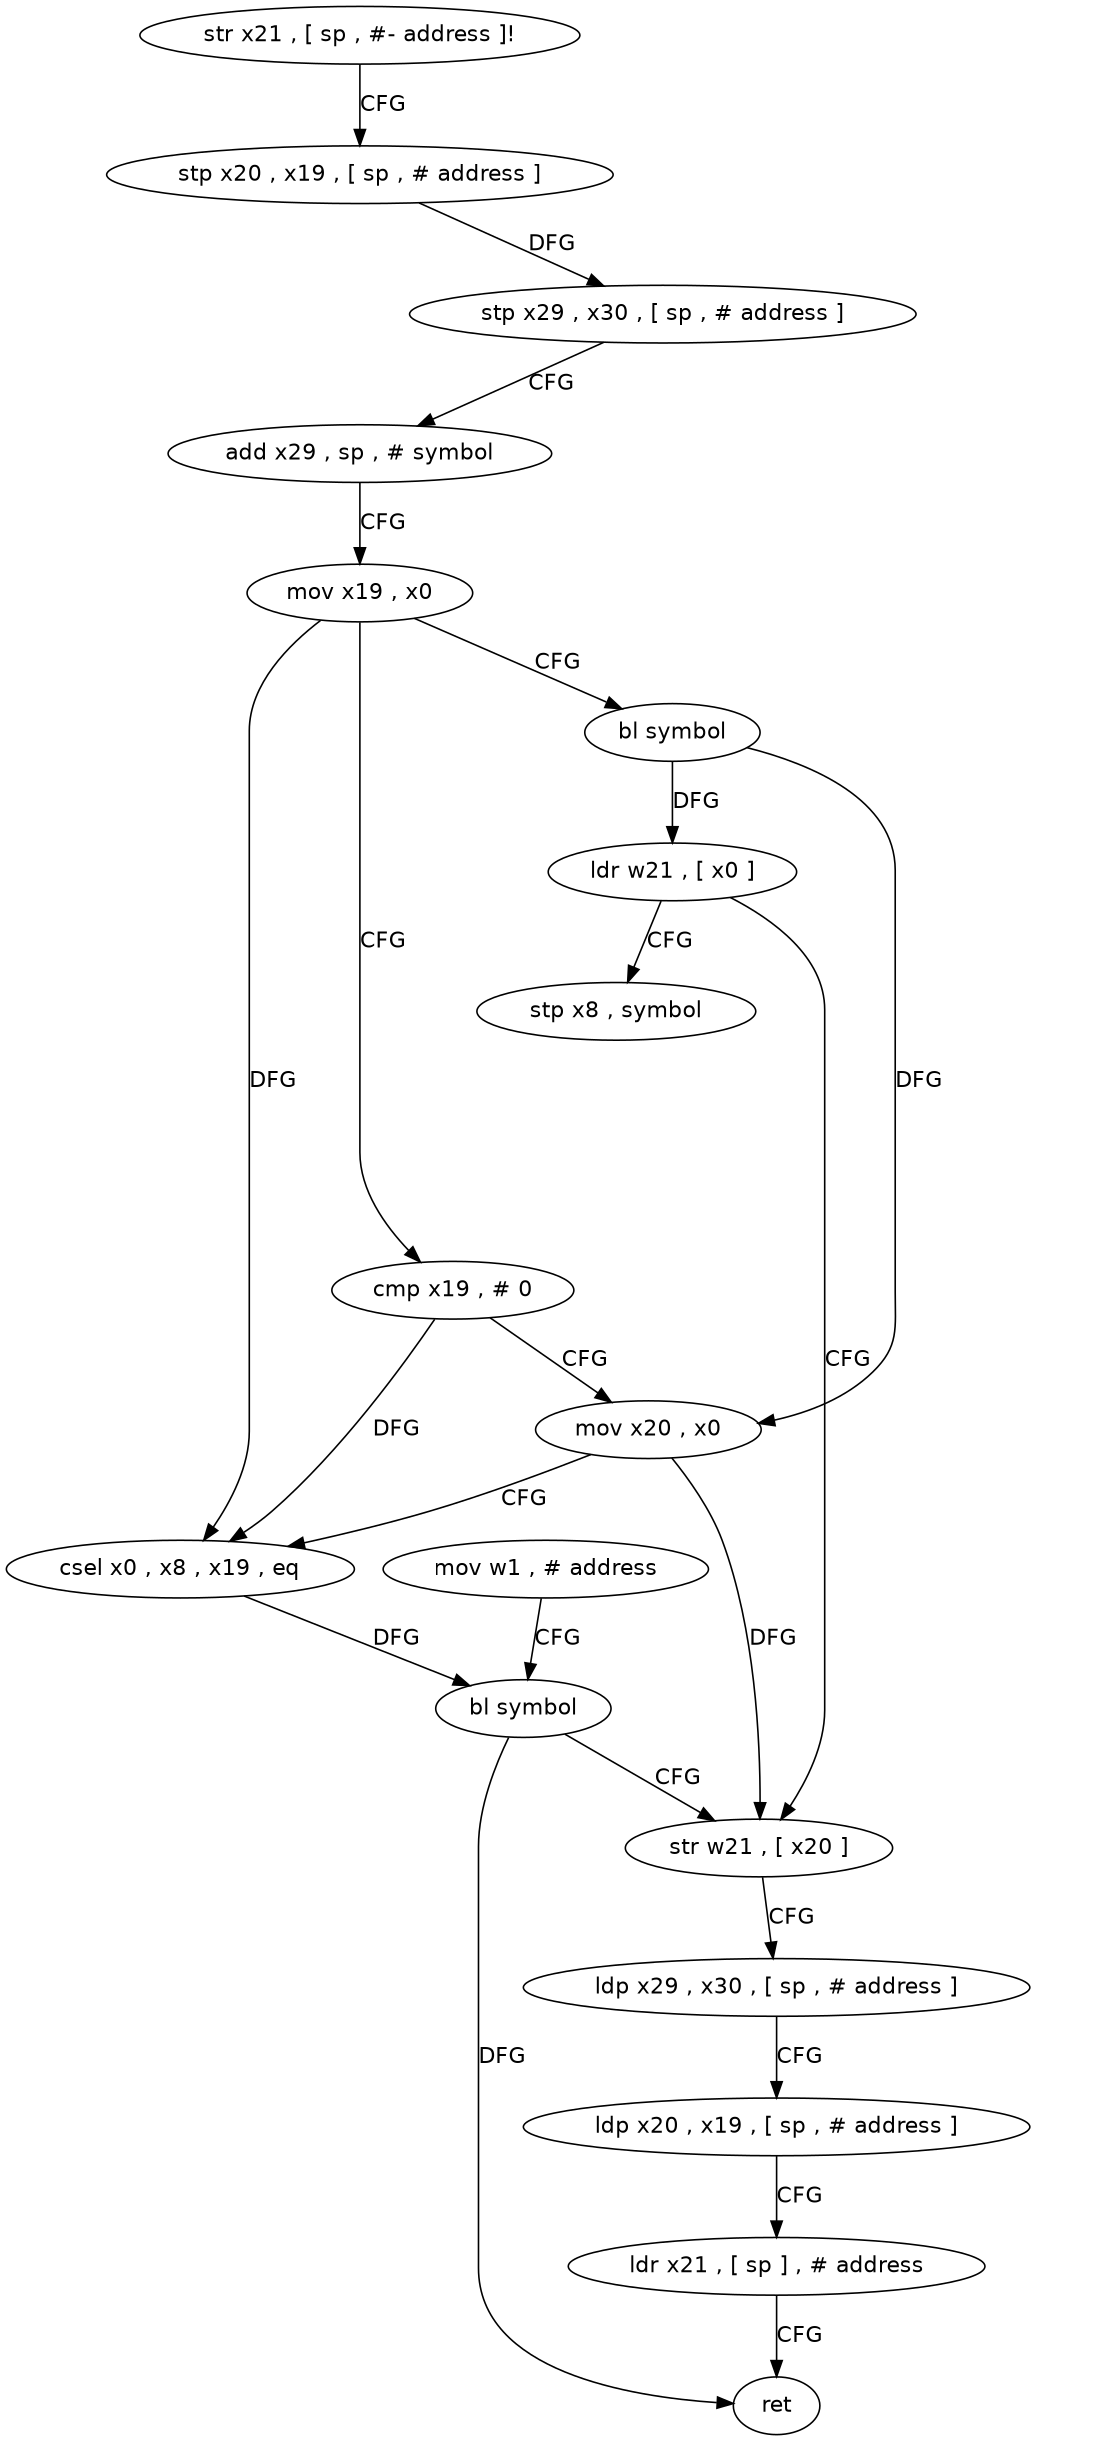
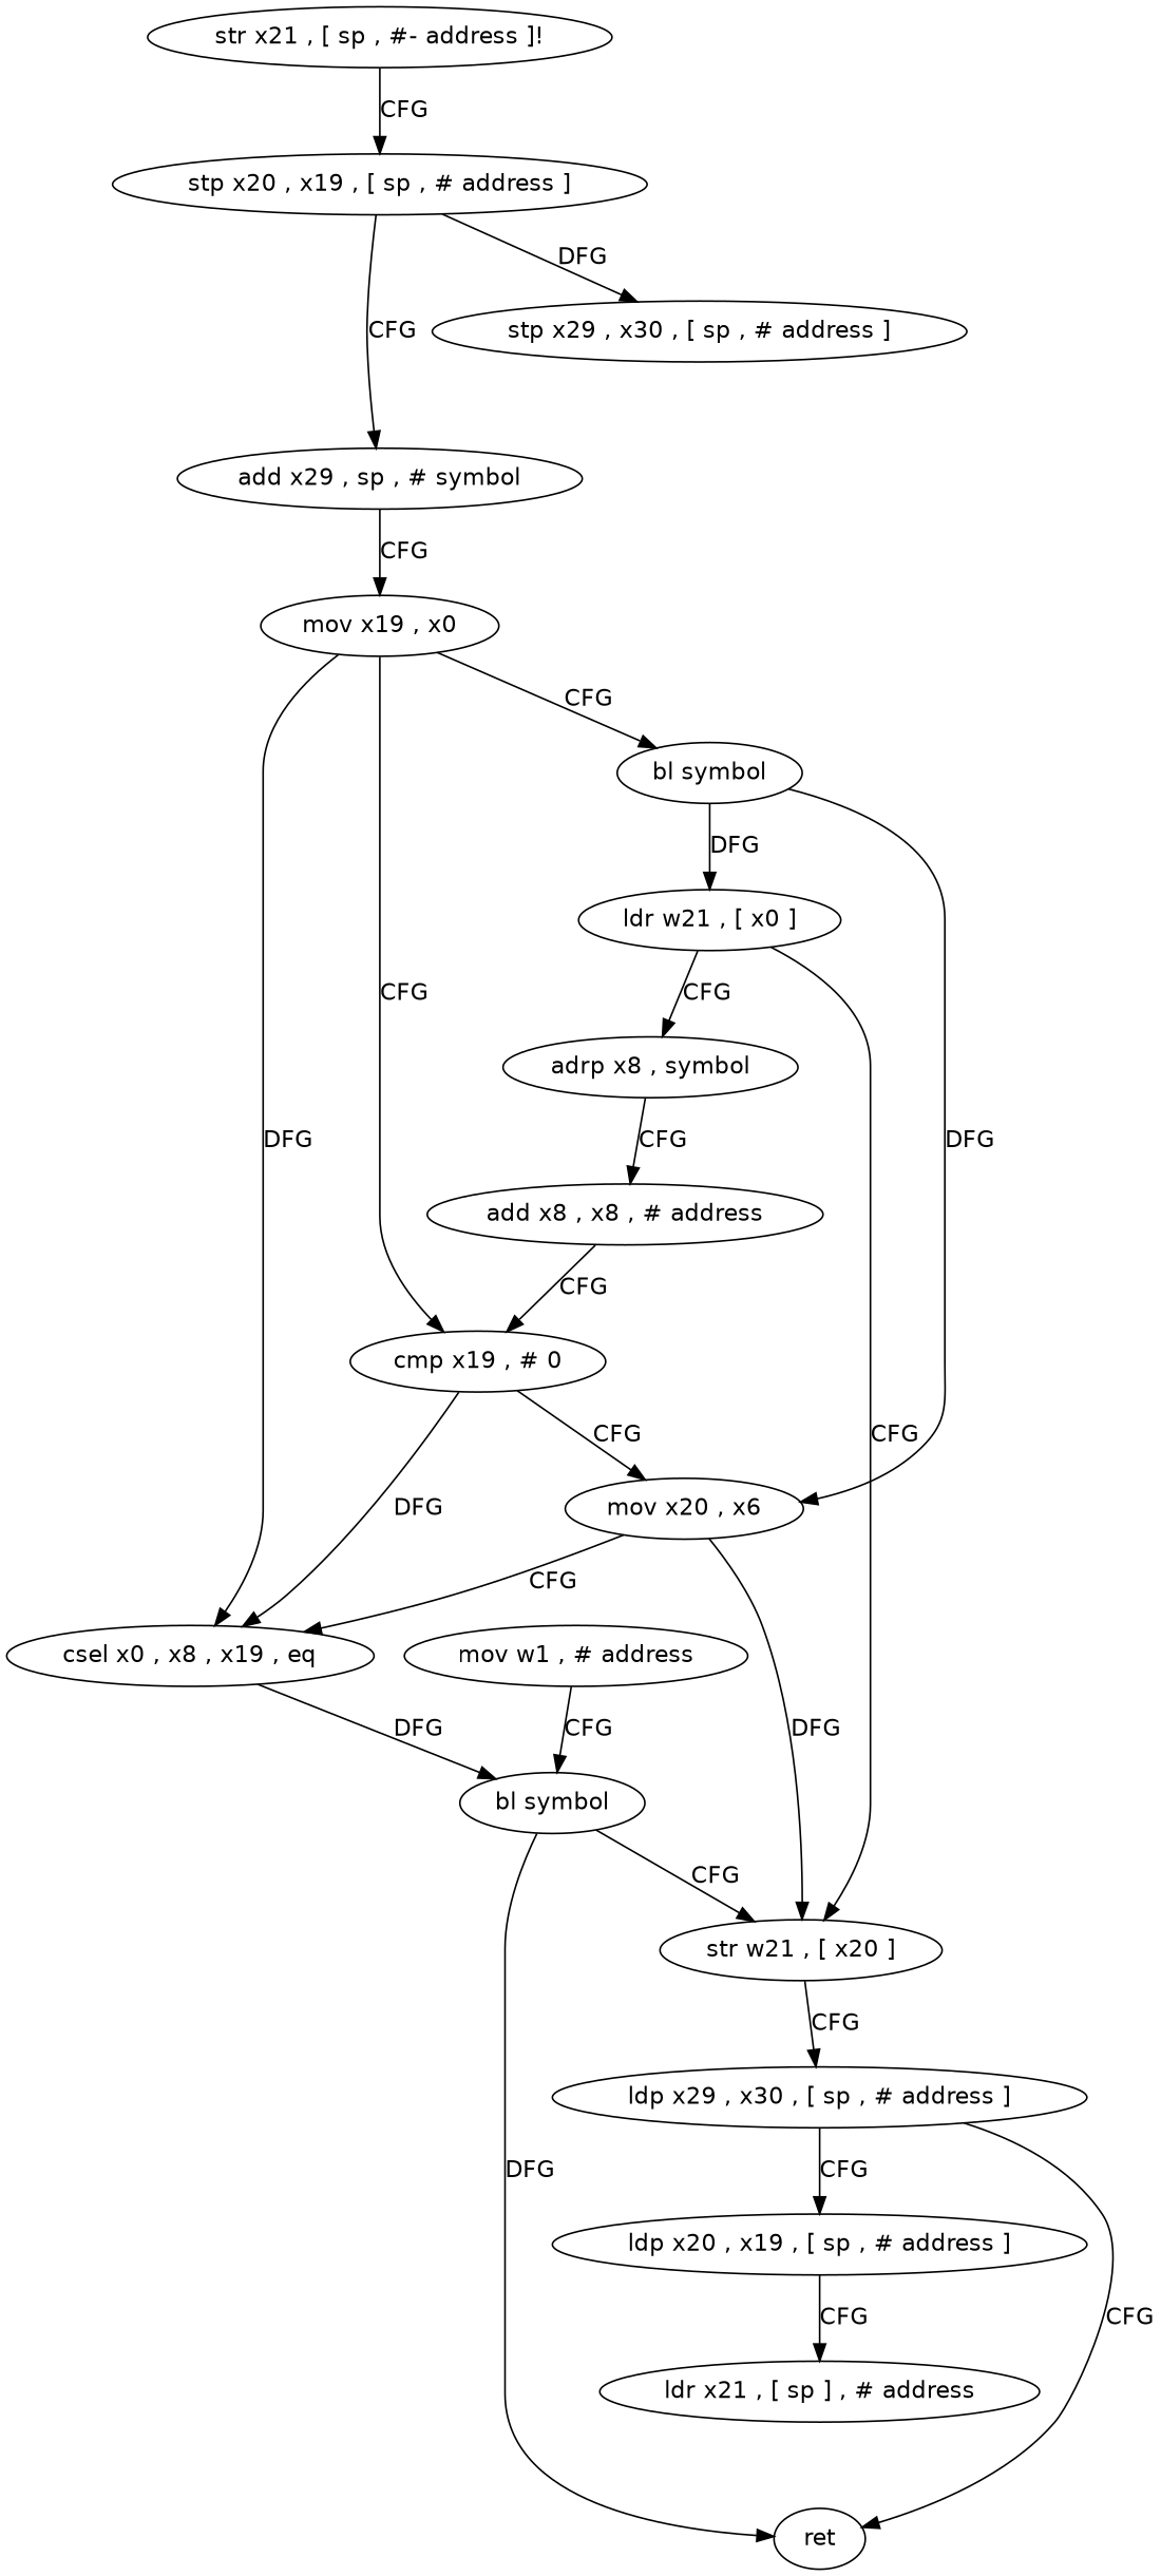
  digraph {
    fontname="DejaVu Sans"
    node [fontname="DejaVu Sans"]
    edge [fontname="DejaVu Sans"]
    n1 [label="str x21 , [ sp , #- address ]!"]
    n2 [label="stp x20 , x19 , [ sp , # address ]"]
    n3 [label="stp x29 , x30 , [ sp , # address ]"]
    n4 [label="add x29 , sp , # symbol"]
    n5 [label="mov x19 , x0"]
    n6 [label="bl symbol"]
    n7 [label="cmp x19 , # 0"]
    n8 [label="csel x0 , x8 , x19 , eq"]
    n9 [label="ldr w21 , [ x0 ]"]
-   n10 [label="mov x20 , x0"]
+   n10 [label="mov x20 , x6"]
    n11 [label="bl symbol"]
-   n12 [label="stp x8 , symbol"]
+   n12 [label="adrp x8 , symbol"]
    n13 [label="str w21 , [ x20 ]"]
+   n14 [label="add x8 , x8 , # address"]
    n15 [label="ldp x29 , x30 , [ sp , # address ]"]
    n16 [label="mov w1 , # address"]
    n17 [label=ret]
    n18 [label="ldp x20 , x19 , [ sp , # address ]"]
    n19 [label="ldr x21 , [ sp ] , # address"]
    n1 -> n2 [label=CFG]
    n2 -> n3 [label=DFG]
-   n3 -> n4 [label=CFG]
+   n2 -> n4 [label=CFG]
    n4 -> n5 [label=CFG]
    n5 -> n6 [label=CFG]
    n5 -> n7 [label=CFG]
    n5 -> n8 [label=DFG]
    n6 -> n9 [label=DFG]
    n6 -> n10 [label=DFG]
    n7 -> n8 [label=DFG]
    n7 -> n10 [label=CFG]
    n8 -> n11 [label=DFG]
    n9 -> n12 [label=CFG]
    n9 -> n13 [label=CFG]
    n10 -> n8 [label=CFG]
    n10 -> n13 [label=DFG]
    n11 -> n13 [label=CFG]
    n11 -> n17 [label=DFG]
+   n12 -> n14 [label=CFG]
    n13 -> n15 [label=CFG]
+   n14 -> n7 [label=CFG]
    n15 -> n18 [label=CFG]
    n16 -> n11 [label=CFG]
    n18 -> n19 [label=CFG]
-   n19 -> n17 [label=CFG]
+   n15 -> n17 [label=CFG]
  }
